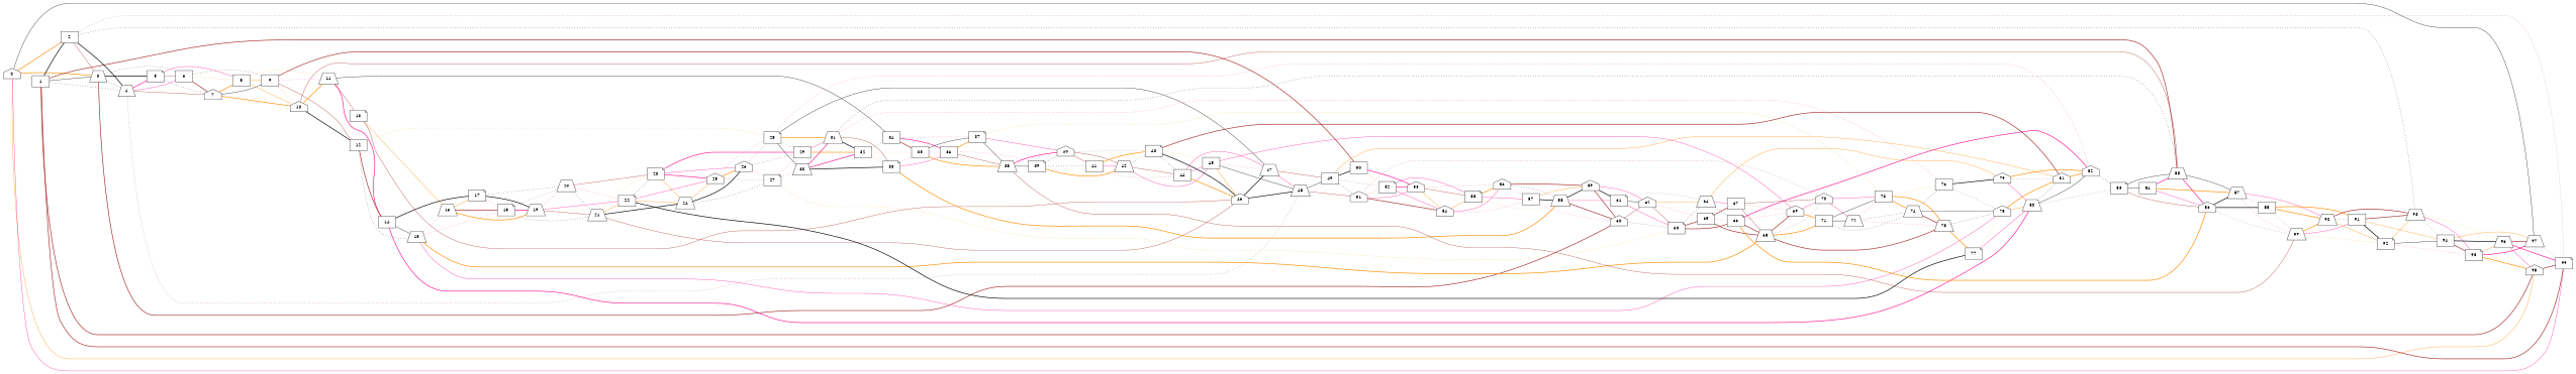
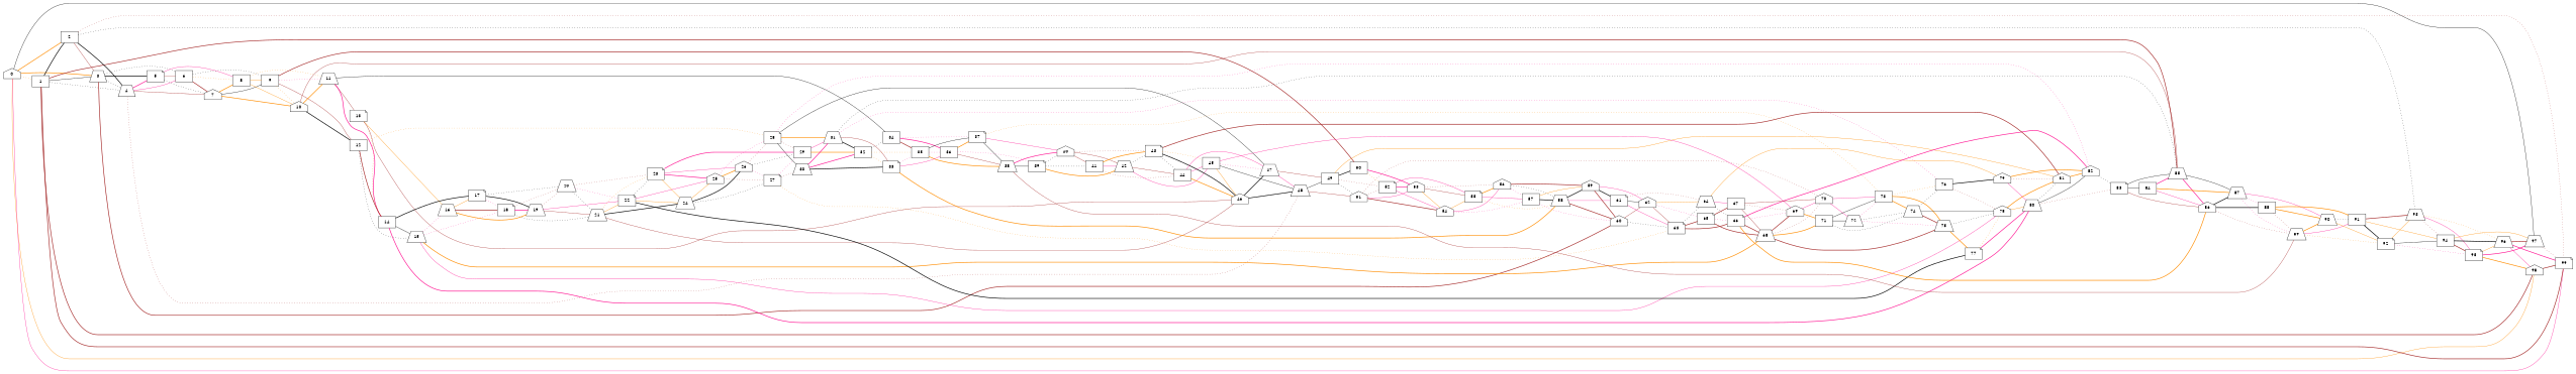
  strict graph {
    fontname=Lato
    rankdir=LR
    node [fontname=Lato shape=trapezium]
    edge [color=deeppink fontname=Lato is_available=True prob=1.0 style=solid]
    0 [shape=house]
    1 [shape=box]
    2 [shape=box]
    3
    97
    98 [shape=house]
    99 [shape=note]
    4
    85
    93
    5 [shape=note]
    6 [shape=box]
    60 [shape=house]
    7 [shape=house]
    48
    86 [shape=house]
    87
    94 [shape=box]
    95 [shape=note]
    96
    8 [shape=box]
    9 [shape=box]
    63 [shape=note]
    62 [shape=house]
    10 [shape=house]
    49 [shape=box]
    51 [shape=house]
    11
    12 [shape=box]
    50 [shape=box]
    13 [shape=note]
    14 [shape=box]
    34 [shape=box]
    15
    28 [shape=note]
    52 [shape=note]
    53 [shape=house]
    16
    46 [shape=house]
    17 [shape=note]
    80
    35 [shape=box]
    36 [shape=box]
    37 [shape=note]
    18 [shape=note]
    68
    78 [shape=house]
    29 [shape=box]
    30
    31
    47
    82 [shape=house]
    19
    20
    81 [shape=house]
    83 [shape=note]
    21
    69 [shape=house]
    70 [shape=house]
    71 [shape=box]
    75
    22 [shape=note]
    23 [shape=note]
    24
    25 [shape=house]
    77 [shape=note]
    26 [shape=house]
    27 [shape=note]
    32 [shape=box]
    33 [shape=note]
    64
    65 [shape=note]
    66 [shape=note]
    76 [shape=box]
    58
    79 [shape=house]
    38
    39 [shape=note]
    59 [shape=house]
    61 [shape=note]
    40 [shape=house]
    73 [shape=box]
    89
    41 [shape=box]
    42
    43 [shape=note]
    74
    90
    91 [shape=box]
    92 [shape=note]
    44 [shape=box]
    45 [shape=box]
    54 [shape=house]
    55 [shape=note]
    56 [shape=house]
    57 [shape=box]
    72
    67 [shape=box]
    88 [shape=box]
    84 [shape=box]
    0 -- 1 [color=darkorange style=dotted]
    0 -- 2 [color=darkorange style=bold]
    0 -- 3 [color=darkorange prob=0.608109808861 style=bold]
    0 -- 97 [color=black prob=0.28046184286]
    0 -- 98 [color=darkorange prob=0.439078892818]
    0 -- 99 [prob=0.0457871092346]
    1 -- 2 [color=black prob=0.0668234298364 style=bold]
    1 -- 3 [color=black prob=0.712771016231]
    1 -- 98 [color=brown prob=0.133052261845 style=bold]
    1 -- 99 [color=brown prob=0.485628823027 style=bold]
    1 -- 4 [color=black prob=0.0910412964383 style=dotted]
    1 -- 85 [color=brown prob=0.816884892935 style=bold]
    2 -- 3 [color=brown prob=0.523375080095]
    2 -- 99 [color=brown prob=0.447951920172 style=dotted]
    2 -- 4 [color=black prob=0.296979233262 style=bold]
    2 -- 93 [color=black prob=0.798462456157 style=dotted]
    3 -- 4 [color=black prob=0.732112987103 style=dotted]
    3 -- 5 [color=black prob=0.560968249723 style=bold]
    3 -- 6 [color=black prob=0.770796028785 style=dotted]
    3 -- 60 [color=brown prob=0.509597651355 style=bold]
    97 -- 99 [color=brown style=dotted]
    98 -- 99 [color=brown prob=0.187146083521 style=bold]
    4 -- 5 [prob=0.989669131999 style=bold]
    4 -- 6
    4 -- 7 [color=brown]
    4 -- 48 [color=brown prob=0.788070149412 style=dotted]
    85 -- 86 [prob=0.745332359217 style=bold]
    85 -- 87 [color=black prob=0.977265133353]
    93 -- 94 [color=brown prob=0.227398592787 style=dotted]
    93 -- 95 [prob=0.332220543794]
    93 -- 96 [color=darkorange prob=0.782304009252 style=dotted]
    5 -- 6 [color=brown prob=0.770650384494]
    5 -- 7 [color=black style=dotted]
    5 -- 8 [prob=0.108545340174]
    6 -- 7 [color=brown prob=0.759957661049 style=bold]
    6 -- 8 [color=darkorange prob=0.910690644616 style=dotted]
    6 -- 9 [color=black prob=0.707980957474 style=dotted]
    60 -- 63 [color=black prob=0.588235374989 style=dotted]
    60 -- 62 [color=brown prob=0.0902217978919]
    7 -- 8 [color=darkorange prob=0.532633069028 style=bold]
    7 -- 9 [color=black prob=0.72631679029]
    7 -- 10 [color=darkorange prob=0.0160295576129 style=bold]
    48 -- 49 [color=black prob=0.593894809256]
    48 -- 51 [color=brown prob=0.989982867424]
    86 -- 87 [color=black prob=0.478846474992 style=bold]
    86 -- 89 [color=brown prob=0.403978960686 style=dotted]
    86 -- 88 [color=black prob=0.957277320134 style=bold]
    87 -- 89 [prob=0.31067748284 style=dotted]
    87 -- 90 [prob=0.0665527874571]
    87 -- 88 [prob=0.679670496004 style=dotted]
    94 -- 97 [color=darkorange prob=0.732906460172]
    94 -- 95 [color=brown prob=0.75457652773 style=bold]
    94 -- 96 [color=black prob=0.307250359502 style=bold]
    95 -- 97 [prob=0.928361113291 style=bold]
    95 -- 98 [color=darkorange style=bold]
    95 -- 96 [color=darkorange prob=0.862216440364]
    96 -- 97 [color=brown prob=0.192563736596 style=bold]
    96 -- 98
    96 -- 99 [style=bold]
    8 -- 9 [color=darkorange]
    8 -- 10 [color=darkorange]
    8 -- 11 [color=darkorange prob=0.9316263315 style=dotted]
    9 -- 10 [color=darkorange prob=0.861988636125 style=dotted]
    9 -- 11 [style=dotted]
    9 -- 12 [color=brown prob=0.850647467835]
    9 -- 50 [color=brown prob=0.31583483014 style=bold]
    63 -- 64 [color=black style=dotted]
    63 -- 65 [color=brown prob=0.714981414775 style=bold]
    63 -- 66 [color=brown prob=0.990834017718 style=bold]
    62 -- 63 [color=brown]
    62 -- 64 [color=darkorange]
    62 -- 65 [prob=0.736031798194 style=dotted]
    10 -- 85 [color=brown prob=0.109039792516]
    10 -- 11 [color=darkorange style=bold]
    10 -- 12 [color=black prob=0.656301541363 style=bold]
    49 -- 51 [color=black prob=0.56806345371 style=dotted]
    49 -- 50 [color=black prob=0.878988353505 style=bold]
    49 -- 52 [color=brown prob=0.929941314389 style=dotted]
    49 -- 81 [color=darkorange]
    51 -- 52 [color=brown prob=0.0167195603894 style=dotted]
    51 -- 53 [prob=0.814403337434]
    51 -- 70 [color=brown prob=0.739623625238 style=dotted]
    51 -- 54 [color=brown prob=0.18241590389 style=bold]
    11 -- 13 [color=brown]
    11 -- 14 [prob=0.040119804584 style=bold]
    11 -- 34 [color=black prob=0.21196807478]
    12 -- 14 [color=brown style=bold]
    12 -- 15 [color=black prob=0.327412028223 style=dotted]
    12 -- 28 [color=darkorange prob=0.882633633861 style=dotted]
    50 -- 52 [color=darkorange style=dotted]
    50 -- 53 [style=bold]
    13 -- 14 [color=darkorange prob=0.998360686491 style=dotted]
    13 -- 16 [color=darkorange prob=0.734724953417]
    13 -- 46 [color=brown prob=0.998329776998]
    14 -- 15 [color=black prob=0.231311791709]
    14 -- 17 [color=black style=bold]
    14 -- 80 [prob=0.167989438748 style=bold]
    34 -- 35 [color=brown prob=0.0349926863198 style=bold]
    34 -- 36 [prob=0.191878314331 style=bold]
    34 -- 37 [style=dotted]
    15 -- 16 [prob=0.515899379996 style=dotted]
    15 -- 18 [prob=0.344544381641 style=dotted]
    15 -- 68 [color=darkorange style=bold]
    15 -- 78 [prob=0.322309382445]
    28 -- 29 [color=brown prob=0.908203767053 style=dotted]
    28 -- 30 [color=black prob=0.867985889176]
    28 -- 31 [color=darkorange prob=0.184264644711 style=bold]
    28 -- 47 [color=black]
    28 -- 82 [prob=0.718210745154 style=dotted]
    52 -- 53 [style=bold]
    52 -- 54 [prob=0.481010932325]
    52 -- 55 [prob=0.406309403995]
    53 -- 54 [color=darkorange prob=0.343554016948]
    53 -- 55 [color=brown prob=0.103254774999]
    53 -- 56 [color=brown prob=0.370794756801 style=dotted]
    16 -- 17 [color=darkorange]
    16 -- 18 [color=brown prob=0.222111649571 style=bold]
    16 -- 19 [color=darkorange prob=0.662103708573 style=bold]
    46 -- 48 [color=black prob=0.975376631104 style=bold]
    46 -- 47 [color=black prob=0.377182064153 style=bold]
    17 -- 18 [prob=0.195240086081 style=dotted]
    17 -- 19 [color=black prob=0.0961363570875 style=bold]
    17 -- 20 [color=black prob=0.678289369639 style=dotted]
    80 -- 82 [color=black prob=0.276512898728]
    80 -- 81 [color=black prob=0.139650428216 style=dotted]
    80 -- 83 [color=brown prob=0.859199357378 style=dotted]
    35 -- 36 [style=dotted]
    35 -- 37 [color=black prob=0.871118004893]
    35 -- 38 [color=darkorange prob=0.156793592701 style=bold]
    36 -- 37 [color=darkorange prob=0.544966344354 style=bold]
    36 -- 38 [color=brown]
    36 -- 39 [prob=0.341539193439 style=dotted]
    37 -- 38 [color=black prob=0.143995831549]
    37 -- 40 [prob=0.936953244123]
    37 -- 73 [color=darkorange style=dotted]
    18 -- 19 [prob=0.924596897536 style=bold]
    18 -- 20 [color=brown prob=0.749530818442 style=dotted]
    18 -- 21 [color=black style=dotted]
    68 -- 69 [color=brown prob=0.80931485148 style=bold]
    68 -- 70 [color=brown prob=0.581077251993 style=dotted]
    68 -- 71 [color=darkorange prob=0.329533691638 style=bold]
    68 -- 75 [color=brown prob=0.368767567107 style=bold]
    78 -- 80 [color=darkorange prob=0.959314808092]
    78 -- 81 [color=darkorange style=bold]
    29 -- 31 [prob=0.482043083715]
    29 -- 32 [color=darkorange prob=0.120485592971 style=bold]
    30 -- 31 [prob=0.689671583102 style=bold]
    30 -- 32 [style=bold]
    30 -- 33 [color=black prob=0.135025797074 style=bold]
    31 -- 85 [color=black style=dotted]
    31 -- 32 [color=black prob=0.270428196752 style=bold]
    31 -- 33 [color=brown prob=0.273655452085]
    31 -- 76 [style=dotted]
    47 -- 48 [prob=0.710670144547]
    47 -- 49 [color=brown prob=0.500067783512]
    82 -- 83 [color=black prob=0.519779661549 style=dotted]
    19 -- 20 [color=brown prob=0.0404290948131 style=dotted]
    19 -- 21 [color=brown prob=0.219519447303]
    19 -- 22 [prob=0.0997410372665]
    20 -- 21 [color=black prob=0.297370593794 style=dotted]
    20 -- 22 [prob=0.386427283013 style=dotted]
-   20 -- 23 [color=brown prob=0.059183196852]
+   20 -- 23 [color=brown prob=0.059183196852 style=dotted]
    81 -- 82 [color=darkorange prob=0.375805666843 style=bold]
    83 -- 85 [color=black prob=0.727916639374]
    83 -- 86 [color=brown prob=0.471424699747]
    83 -- 84 [color=black]
    21 -- 46 [color=brown prob=0.511151589388]
    21 -- 22 [color=darkorange prob=0.430981077887]
    21 -- 23 [color=darkorange prob=0.578491225462 style=dotted]
    21 -- 24 [color=black style=bold]
    69 -- 70 [prob=0.309655014848]
    69 -- 71 [color=darkorange prob=0.311386631997 style=bold]
    70 -- 73 [prob=0.0548217662534]
    70 -- 72 [prob=0.913612940143]
    71 -- 73 [color=black prob=0.0629135083202]
    71 -- 74 [color=black prob=0.941851381811 style=dotted]
    71 -- 72 [color=black prob=0.570491691855]
    75 -- 78 [color=black prob=0.795081669816 style=dotted]
    75 -- 77 [color=darkorange prob=0.137482054073 style=bold]
    22 -- 23 [color=black prob=0.936401639986 style=dotted]
    22 -- 24 [color=darkorange prob=0.0867876613085]
    22 -- 25 [prob=0.349754728796]
    22 -- 77 [color=black prob=0.274590776514 style=bold]
    23 -- 29 [prob=0.0689719204928 style=bold]
    23 -- 24 [color=darkorange prob=0.928430343804]
    23 -- 25 [style=bold]
    23 -- 26 [prob=0.902284997734]
    24 -- 25 [color=darkorange]
    24 -- 26 [color=black prob=0.988544696985 style=bold]
    24 -- 27 [color=black prob=0.969849197452 style=dotted]
    25 -- 28 [prob=0.6357954223 style=dotted]
    25 -- 26 [color=darkorange style=bold]
    25 -- 27 [color=brown prob=0.597829265489 style=dotted]
-   77 -- 80 [prob=0.183419996469]
+   77 -- 80 [prob=0.183419996469 style=bold]
    77 -- 78 [color=darkorange prob=0.57576992823 style=dotted]
    26 -- 28 [color=brown style=dotted]
    26 -- 29 [color=black prob=0.866449944659 style=dotted]
    26 -- 27 [prob=0.0156555522001 style=dotted]
    27 -- 63 [color=darkorange prob=0.580260941727 style=dotted]
    27 -- 29 [style=dotted]
    27 -- 30 [color=brown prob=0.532449583209 style=dotted]
    32 -- 34 [color=black prob=0.777732487525 style=dotted]
    32 -- 35 [color=darkorange prob=0.810457697435 style=dotted]
    32 -- 33 [color=darkorange style=dotted]
    33 -- 35 [prob=0.884104591932 style=dotted]
    33 -- 36 [prob=0.138902194501]
    33 -- 58 [color=darkorange prob=0.127050508886 style=bold]
    64 -- 66 [color=black prob=0.511771274742 style=dotted]
    64 -- 79 [color=darkorange prob=0.147593398644]
    64 -- 67 [prob=0.0829061542768]
    65 -- 68 [color=brown prob=0.519736736086 style=bold]
    65 -- 66 [prob=0.214657121673 style=dotted]
    65 -- 67 [color=brown prob=0.956093734712 style=bold]
    66 -- 86 [color=darkorange style=bold]
    66 -- 68 [color=brown style=bold]
    66 -- 82 [prob=0.817181762561 style=bold]
    66 -- 69 [style=dotted]
    76 -- 78 [color=brown style=dotted]
    76 -- 79 [color=black prob=0.557653262744 style=bold]
    58 -- 60 [color=brown prob=0.578770439542 style=bold]
    58 -- 59 [color=black prob=0.814665092176 style=bold]
    58 -- 61 [prob=0.344451225139]
    79 -- 80 [prob=0.632409376401]
    79 -- 82 [color=darkorange prob=0.688492675631 style=bold]
    79 -- 81 [color=brown style=dotted]
    38 -- 39 [color=black prob=0.652967634743]
    38 -- 40 [prob=0.457309445097 style=bold]
    38 -- 89 [color=brown]
    39 -- 40 [color=black prob=0.0704258657978 style=dotted]
    39 -- 41 [color=black prob=0.753888368419 style=dotted]
    39 -- 42 [color=darkorange prob=0.583301447873 style=bold]
    59 -- 60 [color=brown prob=0.902770107264 style=bold]
    59 -- 62
    59 -- 61 [color=black style=bold]
    61 -- 63 [prob=0.517023271257]
    61 -- 62 [color=black prob=0.151360124858]
    61 -- 64 [color=brown prob=0.703847139045 style=dotted]
    40 -- 41 [color=brown]
    40 -- 42 [color=brown]
    40 -- 43 [color=brown prob=0.412786209448 style=dotted]
    73 -- 75 [color=darkorange prob=0.317910584293 style=bold]
    73 -- 76 [color=darkorange prob=0.494844631526 style=dotted]
    73 -- 74 [color=darkorange prob=0.217537356244 style=bold]
    89 -- 90 [color=darkorange prob=0.0671601792309 style=bold]
    89 -- 91
    89 -- 92 [color=darkorange prob=0.662516666827 style=dotted]
    41 -- 42 [prob=0.427257607394]
    41 -- 43 [color=darkorange prob=0.444317780187 style=bold]
    41 -- 44 [color=brown prob=0.719353462195 style=dotted]
    42 -- 43 [color=black prob=0.979577730974 style=dotted]
    42 -- 44 [color=brown]
    42 -- 45 [prob=0.621830780971]
    43 -- 46 [color=black prob=0.558155298999 style=bold]
    43 -- 81 [color=brown prob=0.47127316878 style=bold]
    43 -- 44 [color=black prob=0.752804425501 style=dotted]
    43 -- 45 [color=darkorange prob=0.837933860081 style=dotted]
    74 -- 78 [color=black prob=0.455678045679]
    74 -- 75 [color=brown prob=0.888714520807 style=bold]
    74 -- 76 [color=black prob=0.611120343902 style=dotted]
-   90 -- 93 [color=brown prob=0.12553171142 style=bold]
    90 -- 91 [color=black prob=0.90398988126 style=dotted]
    90 -- 92 [color=darkorange]
    91 -- 93 [color=brown prob=0.793719732994 style=bold]
    91 -- 94 [color=darkorange]
    91 -- 92 [color=black prob=0.474393236939 style=bold]
    92 -- 93 [color=darkorange]
    92 -- 94 [color=black prob=0.092783244002]
    92 -- 95 [style=dotted]
    44 -- 46 [color=darkorange prob=0.49353147686 style=bold]
    44 -- 47
    44 -- 45 [prob=0.601516007339]
    45 -- 48 [color=black]
    45 -- 46 [color=darkorange prob=0.176253755343]
    45 -- 47 [prob=0.648157731806 style=dotted]
    45 -- 69 [prob=0.288224132653]
    54 -- 55 [color=darkorange prob=0.0568489691421]
    54 -- 56 [prob=0.0997421067214]
    54 -- 57 [prob=0.816983677213 style=dotted]
    55 -- 58 [color=darkorange style=dotted]
    55 -- 56 [color=darkorange prob=0.966488675929 style=bold]
    55 -- 57 [prob=0.693358855243]
    56 -- 58 [color=black style=dotted]
    56 -- 59 [color=brown prob=0.790785161899 style=bold]
    56 -- 57 [prob=0.355455283381 style=dotted]
    57 -- 60 [prob=0.857050860075 style=dotted]
    57 -- 58 [color=black prob=0.193469477187 style=bold]
    57 -- 59 [color=darkorange prob=0.602296043018]
    72 -- 75 [prob=0.470197347589 style=dotted]
    72 -- 73 [prob=0.894383884916 style=dotted]
    72 -- 74 [color=black prob=0.89202910061 style=dotted]
    67 -- 68 [color=brown prob=0.0692560567323]
    67 -- 69 [color=brown prob=0.669498750054 style=dotted]
    67 -- 70 [color=brown prob=0.0529432033474]
    88 -- 89 [color=brown prob=0.886569249268 style=dotted]
    88 -- 90 [color=darkorange prob=0.220603488843 style=bold]
    88 -- 91 [color=darkorange prob=0.19026918779 style=bold]
    84 -- 85 [style=bold]
    84 -- 86 [prob=0.466401002741]
    84 -- 87 [color=darkorange prob=0.0483833437129 style=bold]
  }
